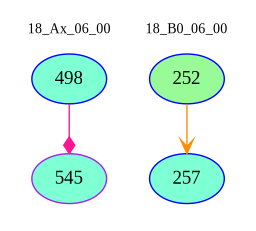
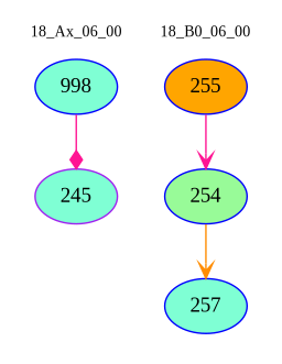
  digraph {
    fontname="Liberation Serif"
    node [color=blue fillcolor=aquamarine fontname="Liberation Serif" style=filled]
    edge [arrowhead=vee color=deeppink fontname="Liberation Serif"]
-   n1 [label=498]
-   n2 [color=purple label=545]
-   n4 [fillcolor=palegreen label=252]
+   n1 [label=998]
+   n2 [color=purple label=245]
+   n3 [fillcolor=orange label=255]
+   n4 [fillcolor=palegreen label=254]
    n5 [label=257]
    subgraph cluster_1 {
      color=white
      fontsize=10
      label="18_Ax_06_00"
      n1
      n2
    }
    subgraph cluster_2 {
      color=white
      fontsize=10
      label="18_B0_06_00"
+     n3
      n4
      n5
    }
    n1 -> n2 [arrowhead=diamond]
+   n3 -> n4
    n4 -> n5 [color=darkorange]
  }
